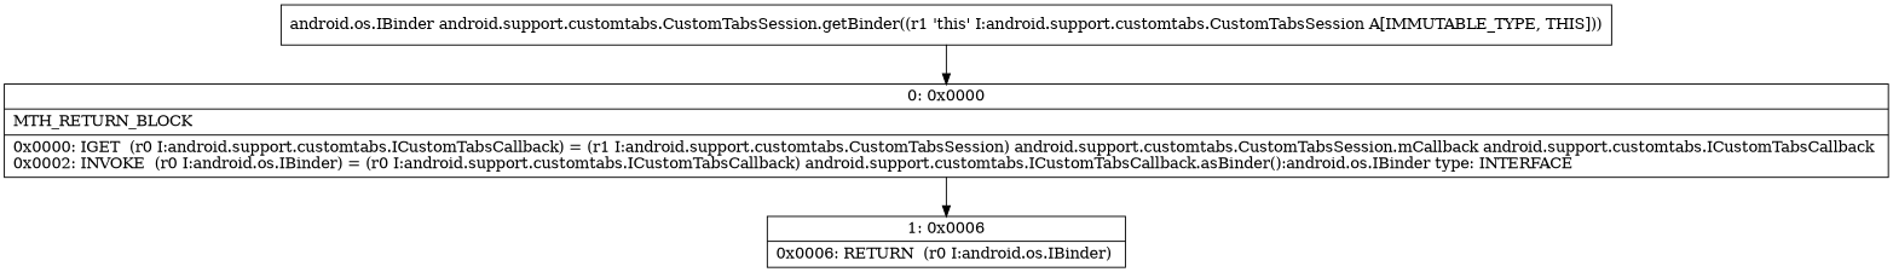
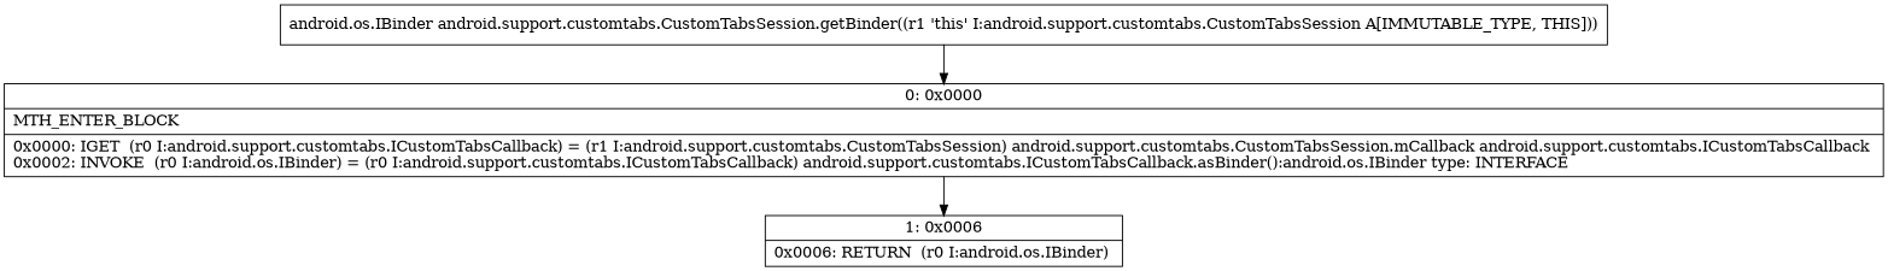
  digraph {
    node [shape=record]
-   n1 [label="{0\:\ 0x0000|MTH_RETURN_BLOCK\l|0x0000: IGET  (r0 I:android.support.customtabs.ICustomTabsCallback) = (r1 I:android.support.customtabs.CustomTabsSession) android.support.customtabs.CustomTabsSession.mCallback android.support.customtabs.ICustomTabsCallback \l0x0002: INVOKE  (r0 I:android.os.IBinder) = (r0 I:android.support.customtabs.ICustomTabsCallback) android.support.customtabs.ICustomTabsCallback.asBinder():android.os.IBinder type: INTERFACE \l}"]
+   n1 [label="{0\:\ 0x0000|MTH_ENTER_BLOCK\l|0x0000: IGET  (r0 I:android.support.customtabs.ICustomTabsCallback) = (r1 I:android.support.customtabs.CustomTabsSession) android.support.customtabs.CustomTabsSession.mCallback android.support.customtabs.ICustomTabsCallback \l0x0002: INVOKE  (r0 I:android.os.IBinder) = (r0 I:android.support.customtabs.ICustomTabsCallback) android.support.customtabs.ICustomTabsCallback.asBinder():android.os.IBinder type: INTERFACE \l}"]
    n2 [label="{1\:\ 0x0006|0x0006: RETURN  (r0 I:android.os.IBinder) \l}"]
    n3 [label="{android.os.IBinder android.support.customtabs.CustomTabsSession.getBinder((r1 'this' I:android.support.customtabs.CustomTabsSession A[IMMUTABLE_TYPE, THIS])) }"]
    n1 -> n2
    n3 -> n1
  }
